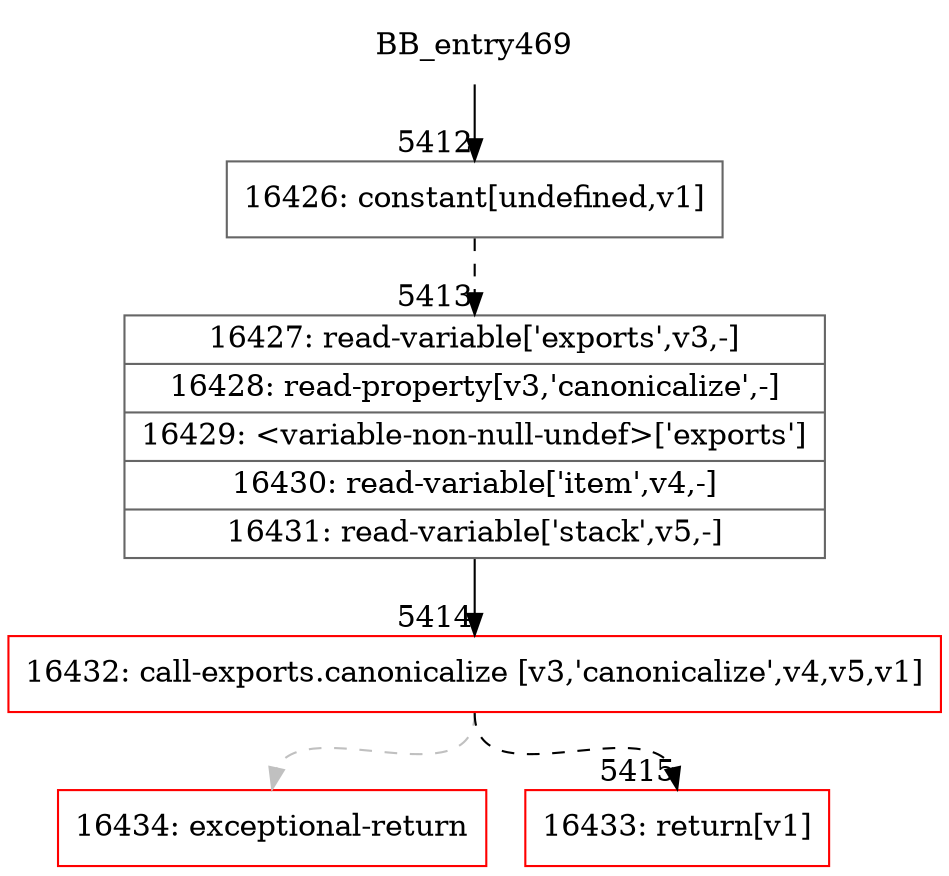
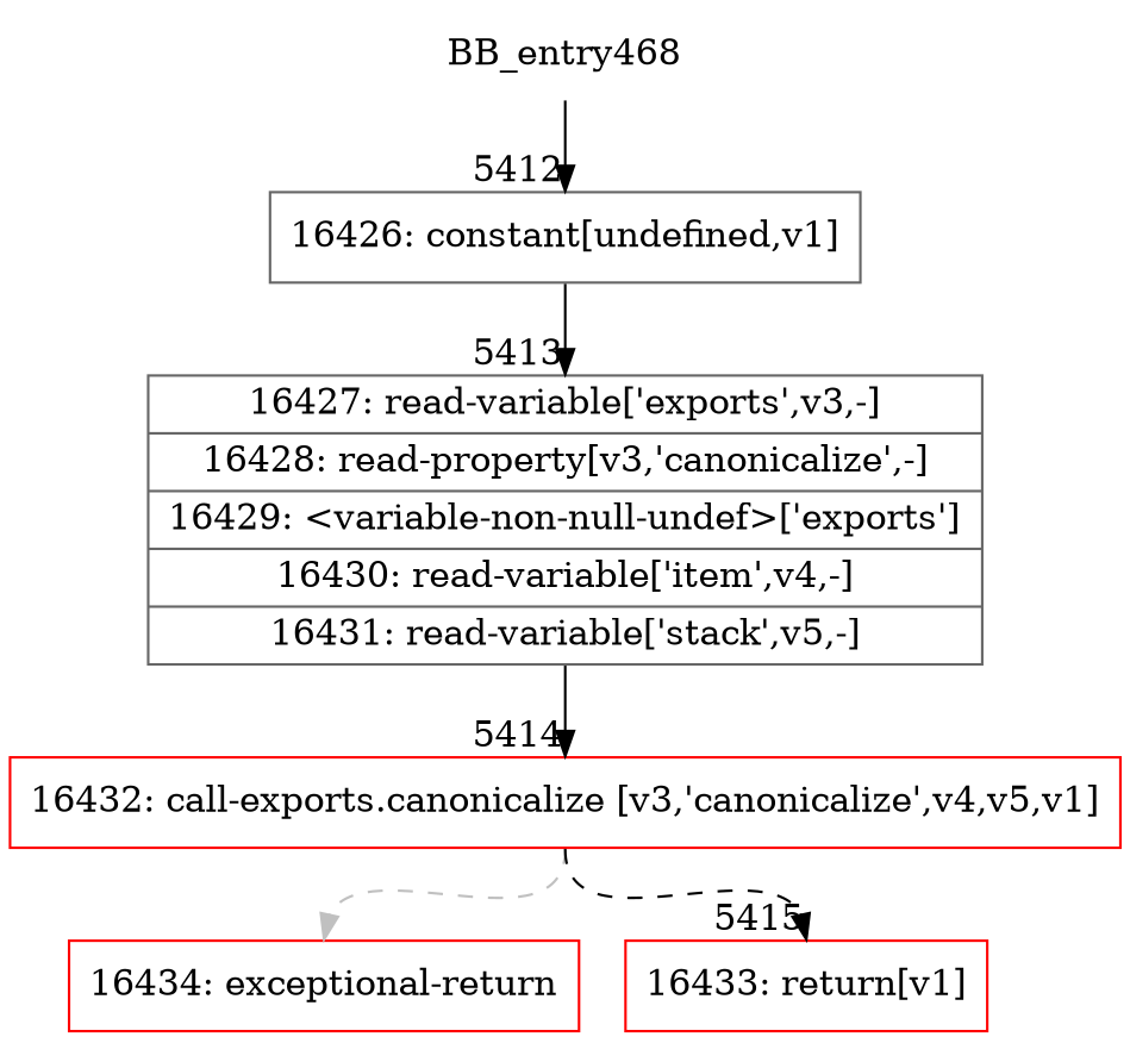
  digraph {
    rankdir=TD
    node [color=gray40 shape=record]
    edge [headport=n style=dashed tailport=s]
-   BB_entry469 [shape=none]
+   BB_entry469 [shape=none label=BB_entry468]
    n2 [label="{16426: constant[undefined,v1]}"]
    n3 [label="{16427: read-variable['exports',v3,-]|16428: read-property[v3,'canonicalize',-]|16429: \<variable-non-null-undef\>['exports']|16430: read-variable['item',v4,-]|16431: read-variable['stack',v5,-]}"]
    n4 [color=red label="{16432: call-exports.canonicalize [v3,'canonicalize',v4,v5,v1]}"]
    n5 [color=red label="{16434: exceptional-return}"]
    n6 [color=red label="{16433: return[v1]}"]
    BB_entry469 -> n2 [headlabel="    5412" style=solid]
-   n2 -> n3 [headlabel="      5413"]
+   n2 -> n3 [headlabel="      5413" style=solid]
    n3 -> n4 [headlabel="      5414" style=solid]
    n4 -> n5 [color=gray]
    n4 -> n6 [headlabel="      5415"]
  }
